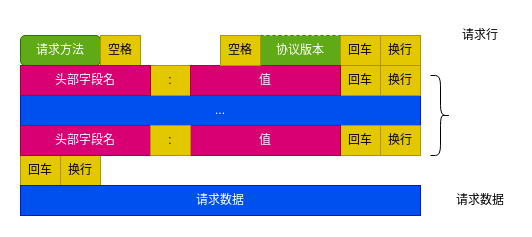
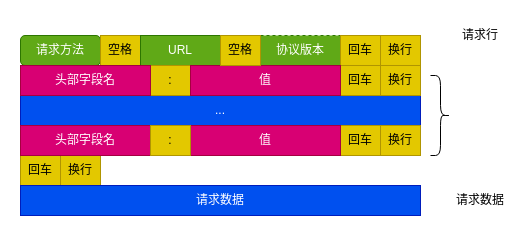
  <mxCell id="0" />
  <mxCell id="1" parent="0" />
  <mxCell id="2" value="请求方法" style="whiteSpace=wrap;html=1;fillColor=#60a917;strokeColor=#2D7600;fontColor=#ffffff;rounded=1;" parent="1" vertex="1"><mxGeometry x="20" y="35" width="80" height="30" as="geometry" /></mxCell>
  <mxCell id="3" value="头部字段名" style="rounded=0;whiteSpace=wrap;html=1;" parent="1" vertex="1"><mxGeometry x="20" y="65" width="120" height="30" as="geometry" /></mxCell>
  <mxCell id="4" value="..." style="rounded=0;whiteSpace=wrap;html=1;fillColor=#0050ef;fontColor=#ffffff;strokeColor=#001DBC;" parent="1" vertex="1"><mxGeometry x="20" y="95" width="400" height="30" as="geometry" /></mxCell>
  <mxCell id="5" value="头部字段名" style="rounded=0;whiteSpace=wrap;html=1;" parent="1" vertex="1"><mxGeometry x="20" y="125" width="120" height="30" as="geometry" /></mxCell>
  <mxCell id="6" value="回车" style="rounded=0;whiteSpace=wrap;html=1;fillColor=#e3c800;strokeColor=#B09500;fontColor=#000000;" parent="1" vertex="1"><mxGeometry x="20" y="155" width="40" height="30" as="geometry" /></mxCell>
  <mxCell id="7" value="换行" style="rounded=0;whiteSpace=wrap;html=1;fillColor=#e3c800;strokeColor=#B09500;fontColor=#000000;" parent="1" vertex="1"><mxGeometry x="60" y="155" width="40" height="30" as="geometry" /></mxCell>
  <mxCell id="8" value="空格" style="rounded=0;whiteSpace=wrap;html=1;fillColor=#e3c800;strokeColor=#B09500;fontColor=#000000;" parent="1" vertex="1"><mxGeometry x="100" y="35" width="40" height="30" as="geometry" /></mxCell>
+ <mxCell id="9" value="URL" style="rounded=0;whiteSpace=wrap;html=1;fillColor=#60a917;strokeColor=#2D7600;fontColor=#ffffff;" parent="1" vertex="1"><mxGeometry x="140" y="35" width="80" height="30" as="geometry" /></mxCell>
  <mxCell id="10" value="协议版本" style="rounded=0;whiteSpace=wrap;html=1;fillColor=#60a917;strokeColor=#2D7600;fontColor=#ffffff;dashed=1;" parent="1" vertex="1"><mxGeometry x="260" y="35" width="80" height="30" as="geometry" /></mxCell>
  <mxCell id="11" value="回车" style="rounded=0;whiteSpace=wrap;html=1;fillColor=#e3c800;strokeColor=#B09500;fontColor=#000000;" parent="1" vertex="1"><mxGeometry x="340" y="35" width="40" height="30" as="geometry" /></mxCell>
  <mxCell id="12" value="换行" style="rounded=0;whiteSpace=wrap;html=1;fillColor=#e3c800;strokeColor=#B09500;fontColor=#000000;" parent="1" vertex="1"><mxGeometry x="380" y="35" width="40" height="30" as="geometry" /></mxCell>
  <mxCell id="13" value="回车" style="rounded=0;whiteSpace=wrap;html=1;fillColor=#e3c800;strokeColor=#B09500;fontColor=#000000;" parent="1" vertex="1"><mxGeometry x="340" y="65" width="40" height="30" as="geometry" /></mxCell>
  <mxCell id="14" value="换行" style="rounded=0;whiteSpace=wrap;html=1;fillColor=#e3c800;strokeColor=#B09500;fontColor=#000000;" parent="1" vertex="1"><mxGeometry x="380" y="65" width="40" height="30" as="geometry" /></mxCell>
  <mxCell id="15" value="回车" style="rounded=0;whiteSpace=wrap;html=1;fillColor=#e3c800;strokeColor=#B09500;fontColor=#000000;" parent="1" vertex="1"><mxGeometry x="340" y="125" width="40" height="30" as="geometry" /></mxCell>
  <mxCell id="16" value="换行" style="rounded=0;whiteSpace=wrap;html=1;fillColor=#e3c800;strokeColor=#B09500;fontColor=#000000;" parent="1" vertex="1"><mxGeometry x="380" y="125" width="40" height="30" as="geometry" /></mxCell>
  <mxCell id="17" value=":" style="rounded=0;whiteSpace=wrap;html=1;fillColor=#e3c800;fontColor=#000000;strokeColor=#B09500;" parent="1" vertex="1"><mxGeometry x="150" y="65" width="40" height="30" as="geometry" /></mxCell>
  <mxCell id="18" value="值" style="rounded=0;whiteSpace=wrap;html=1;fillColor=#d80073;fontColor=#ffffff;strokeColor=#A50040;" parent="1" vertex="1"><mxGeometry x="190" y="125" width="150" height="30" as="geometry" /></mxCell>
  <mxCell id="19" value="" style="shape=curlyBracket;whiteSpace=wrap;html=1;rounded=1;flipH=1;labelPosition=right;verticalLabelPosition=middle;align=left;verticalAlign=middle;" parent="1" vertex="1"><mxGeometry x="430" y="75" width="20" height="80" as="geometry" /></mxCell>
  <mxCell id="20" value="请求行" style="text;strokeColor=none;align=center;fillColor=none;html=1;verticalAlign=middle;whiteSpace=wrap;rounded=0;" parent="1" vertex="1"><mxGeometry x="450" y="20" width="60" height="30" as="geometry" /></mxCell>
  <mxCell id="21" value="请求数据" style="text;strokeColor=none;align=center;fillColor=none;html=1;verticalAlign=middle;whiteSpace=wrap;rounded=0;" parent="1" vertex="1"><mxGeometry x="450" y="185" width="60" height="30" as="geometry" /></mxCell>
  <mxCell id="22" value="头部字段名" style="rounded=0;whiteSpace=wrap;html=1;fillColor=#d80073;fontColor=#ffffff;strokeColor=#A50040;" parent="1" vertex="1"><mxGeometry x="20" y="65" width="130" height="30" as="geometry" /></mxCell>
  <mxCell id="23" value="头部字段名" style="rounded=0;whiteSpace=wrap;html=1;fillColor=#d80073;fontColor=#ffffff;strokeColor=#A50040;" parent="1" vertex="1"><mxGeometry x="20" y="125" width="130" height="30" as="geometry" /></mxCell>
  <mxCell id="24" value="值" style="rounded=0;whiteSpace=wrap;html=1;fillColor=#d80073;fontColor=#ffffff;strokeColor=#A50040;" parent="1" vertex="1"><mxGeometry x="190" y="65" width="150" height="30" as="geometry" /></mxCell>
  <mxCell id="25" value="请求数据" style="rounded=0;whiteSpace=wrap;html=1;fillColor=#0050ef;fontColor=#ffffff;strokeColor=#001DBC;" parent="1" vertex="1"><mxGeometry x="20" y="185" width="400" height="30" as="geometry" /></mxCell>
  <mxCell id="26" value=":" style="rounded=0;whiteSpace=wrap;html=1;fillColor=#e3c800;fontColor=#000000;strokeColor=#B09500;" parent="1" vertex="1"><mxGeometry x="150" y="125" width="40" height="30" as="geometry" /></mxCell>
  <mxCell id="27" value="空格" style="rounded=0;whiteSpace=wrap;html=1;fillColor=#e3c800;strokeColor=#B09500;fontColor=#000000;" parent="1" vertex="1"><mxGeometry x="220" y="35" width="40" height="30" as="geometry" /></mxCell>
